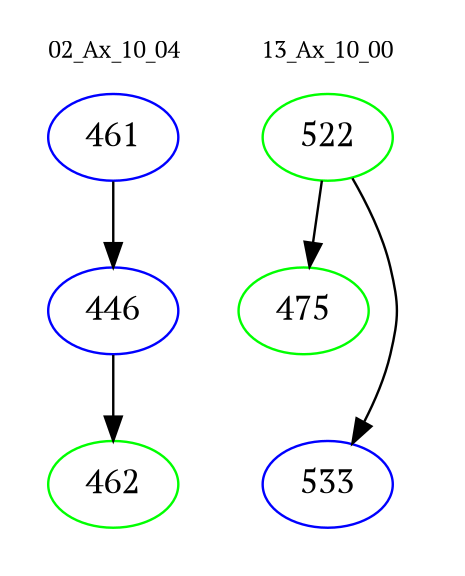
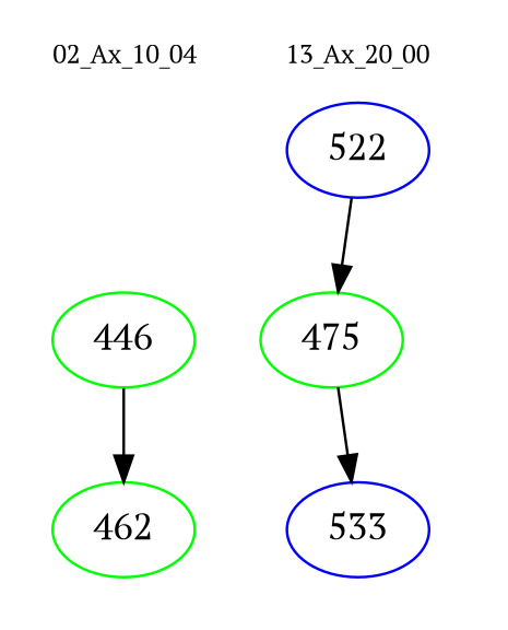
  digraph {
    fontname="PT Serif"
    node [color=blue fontname="PT Serif"]
    edge [color=black fontname="PT Serif"]
-   n1 [label=461]
-   n2 [label=446]
+   n2 [color=green label=446]
    n3 [color=green label=462]
-   n4 [color=green label=522]
+   n4 [label=522]
    n5 [color=green label=475]
    n6 [label=533]
    subgraph cluster_1 {
      color=white
      fontsize=10
      label="02_Ax_10_04"
-     n1
      n2
      n3
    }
    subgraph cluster_2 {
      color=white
      fontsize=10
-     label="13_Ax_10_00"
+     label="13_Ax_20_00"
      n4
      n5
      n6
    }
-   n1 -> n2
    n2 -> n3
    n4 -> n5
-   n4 -> n6
+   n5 -> n6
  }
